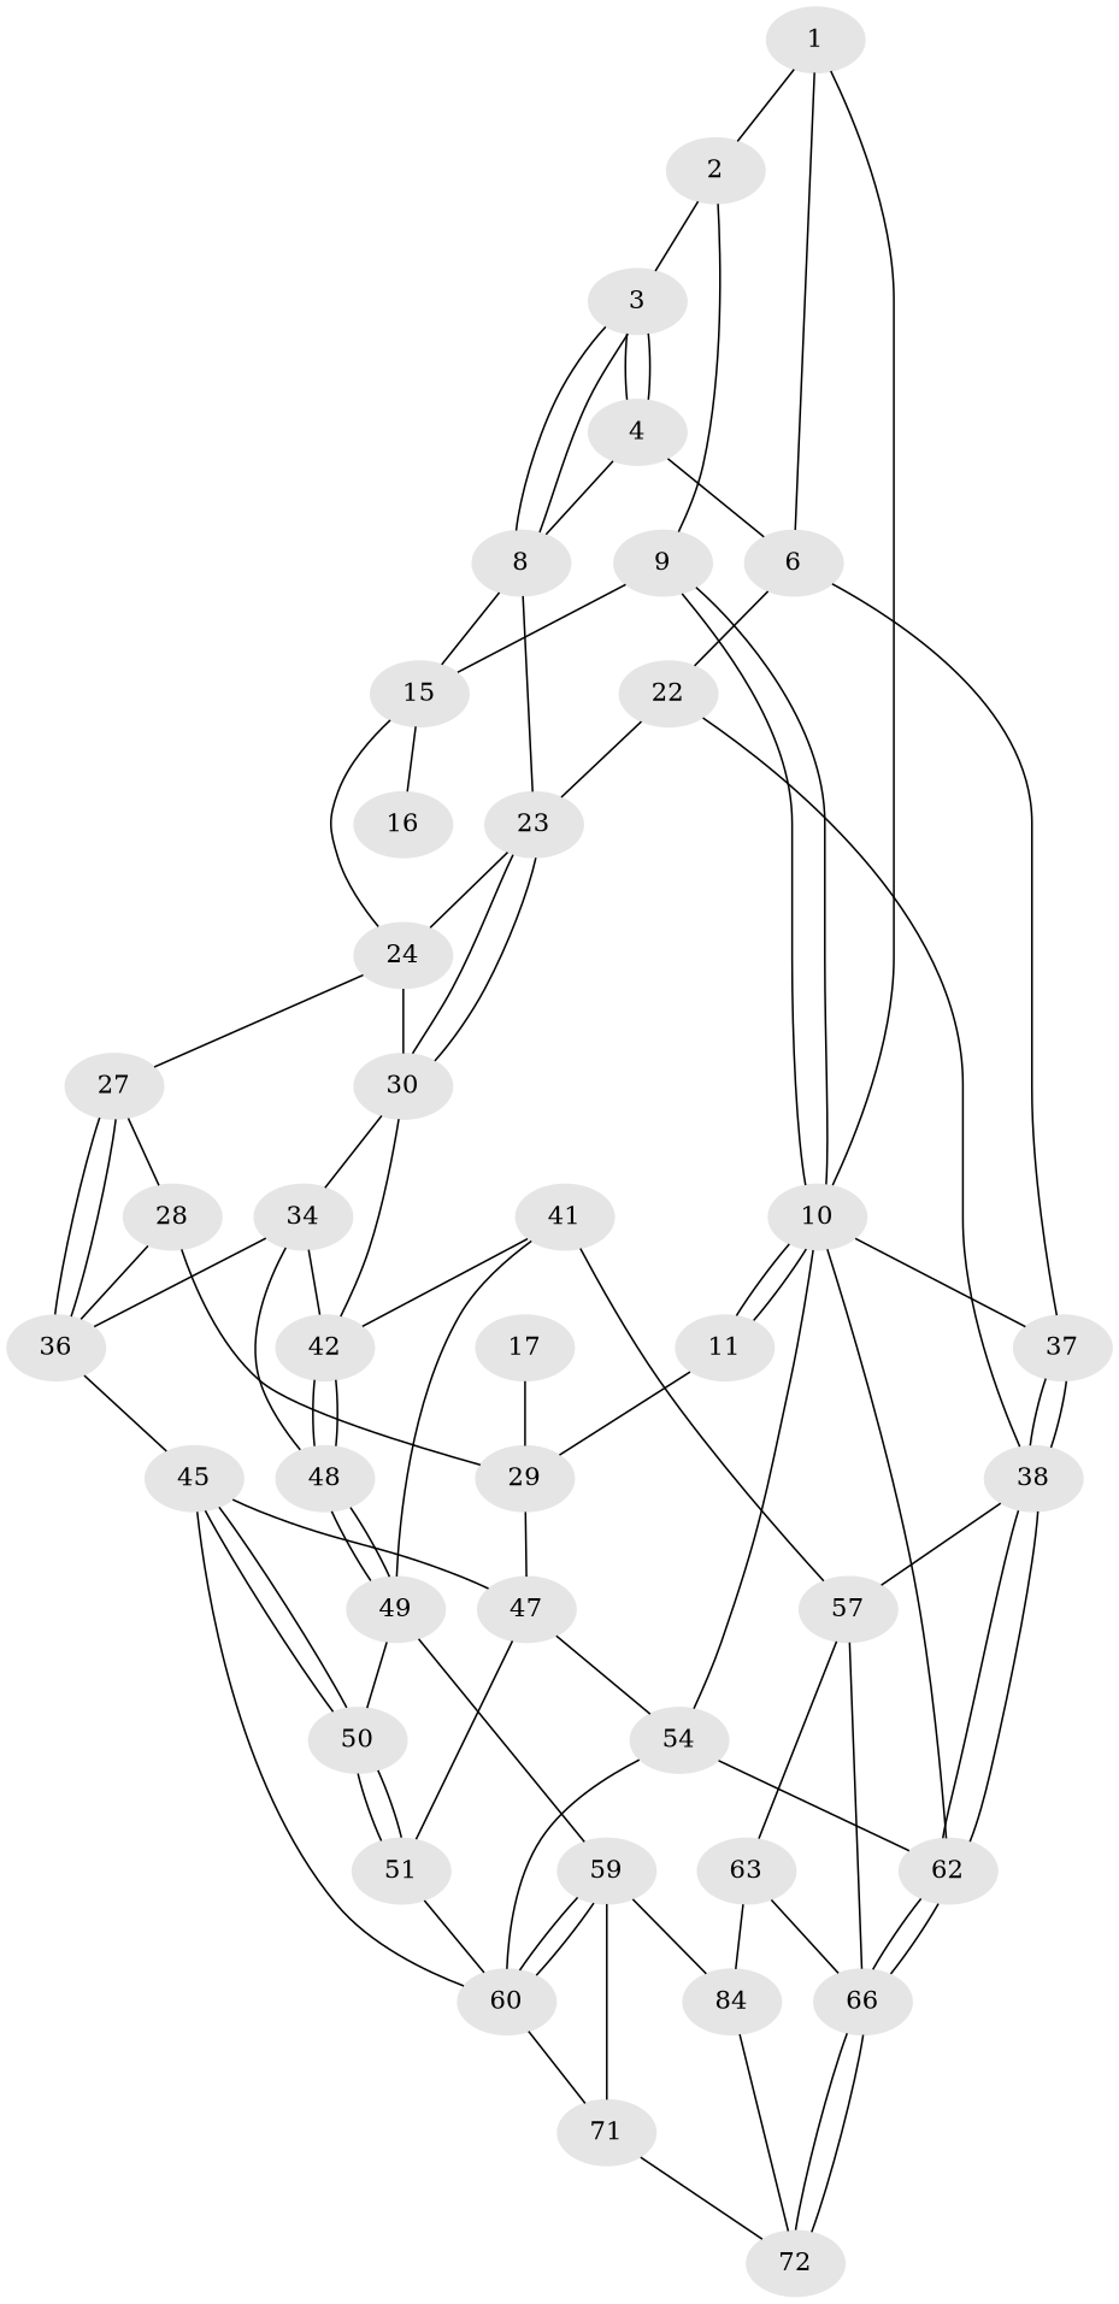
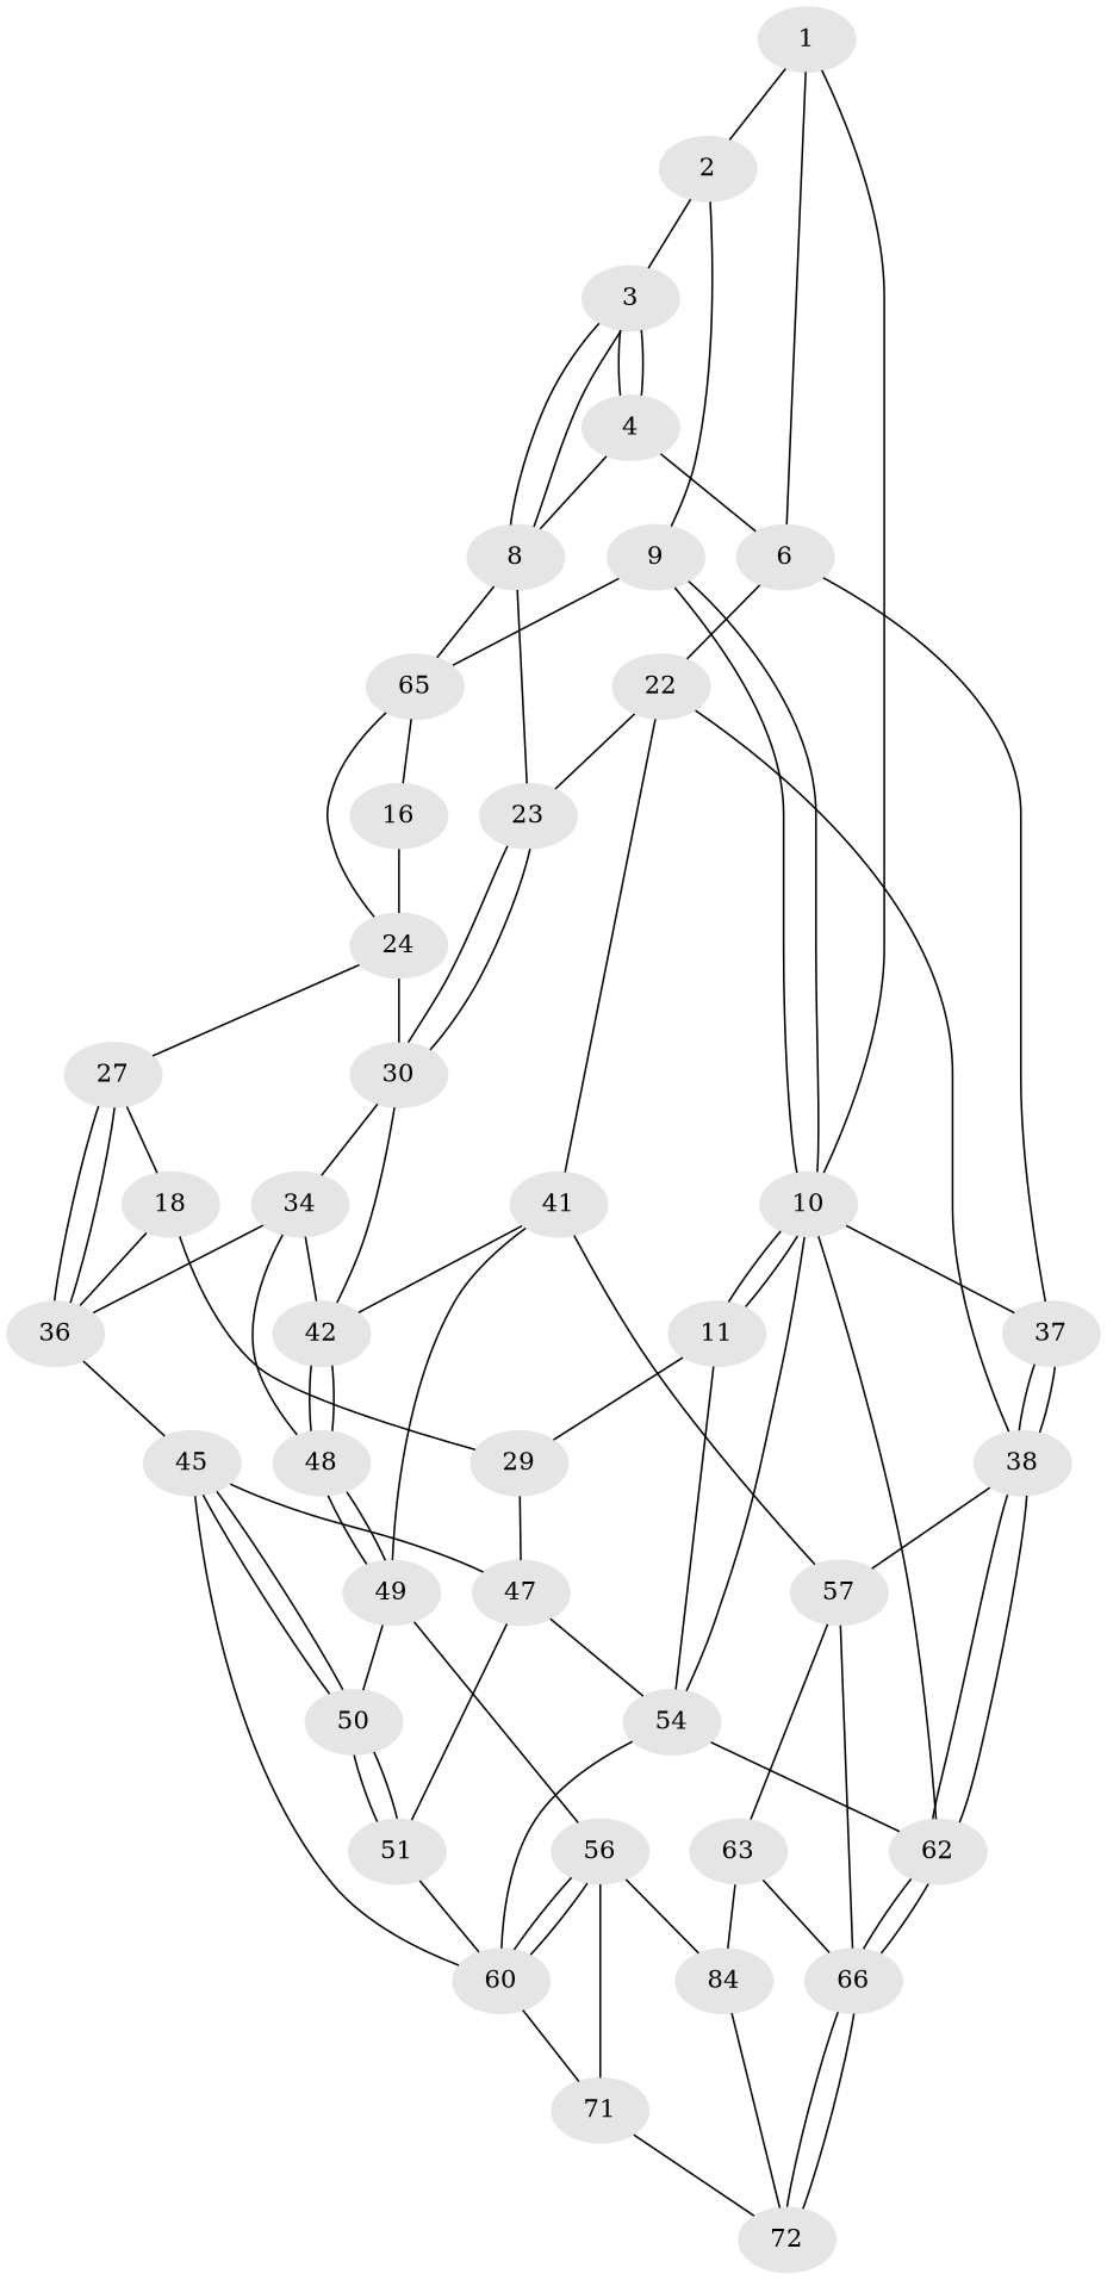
  graph {
    node [color=gray90 style=filled]
    1 [super="+5"]
    2
    6 [super="+21"]
    10 [super="+18"]
    3
    9 [super="+14"]
    22 [super="+40"]
    37
    11 [super="+33"]
    n10 [label=54 super="+61"]
    62
    4 [super="+7"]
    8 [super="+19"]
-   15 [super="+20"]
+   15 [super="+20" label=65]
    23
    38 [super="+39"]
    41 [super="+52"]
    16
    24 [super="+25"]
    30 [super="+31"]
    29 [super="+32"]
    60 [super="+69"]
    66 [super="+67"]
    47 [super="+55"]
-   17 [super="+26"]
    27
    57 [super="+58"]
    42 [super="+43"]
    49 [super="+53"]
    34 [super="+35"]
-   28
+   28 [label=18]
    36 [super="+44"]
    45 [super="+46"]
    51 [super="+54"]
    48
    50
    63 [super="+68"]
-   59 [super="+65"]
+   59 [super="+65" label=56]
    n39 [label=84 super="+70"]
    71
    72
    1 -- 2
    1 -- 6
    1 -- 10
    2 -- 3
    2 -- 9
    6 -- 22
    6 -- 37
    10 -- 37
    10 -- 11
    10 -- 11
    10 -- n10
    10 -- 62
    3 -- 4
    3 -- 4
    3 -- 8
    3 -- 8
    9 -- 10
    9 -- 10
    9 -- 15
    22 -- 23
    22 -- 38
+   22 -- 41
    37 -- 38
    37 -- 38
+   11 -- n10
    11 -- 29
    n10 -- 62
    n10 -- 60
    62 -- 66
    62 -- 66
    4 -- 6
    4 -- 8
    8 -- 15
    8 -- 23
    15 -- 16
    15 -- 24
    23 -- 30
    23 -- 30
    38 -- 62
    38 -- 62
    38 -- 57
    41 -- 57
    41 -- 42
    41 -- 49
-   23 -- 24
+   16 -- 24
    24 -- 30
    24 -- 27
    30 -- 42
    30 -- 34
    29 -- 47
    60 -- 71
    66 -- 72
    66 -- 72
    47 -- n10
    47 -- 51
-   17 -- 29
    27 -- 28
    27 -- 36
    27 -- 36
    57 -- 66
    57 -- 63
    42 -- 48
    42 -- 48
    49 -- 50
    49 -- 59
    34 -- 42
    34 -- 36
    34 -- 48
    28 -- 29
    28 -- 36
    36 -- 45
    45 -- 60
    45 -- 47
    45 -- 50
    45 -- 50
    51 -- 60
    48 -- 49
    48 -- 49
    50 -- 51
    50 -- 51
    63 -- 66
    63 -- n39 [weight=2]
    59 -- 60
    59 -- 60
    59 -- n39
    59 -- 71
    n39 -- 72
    71 -- 72
  }
